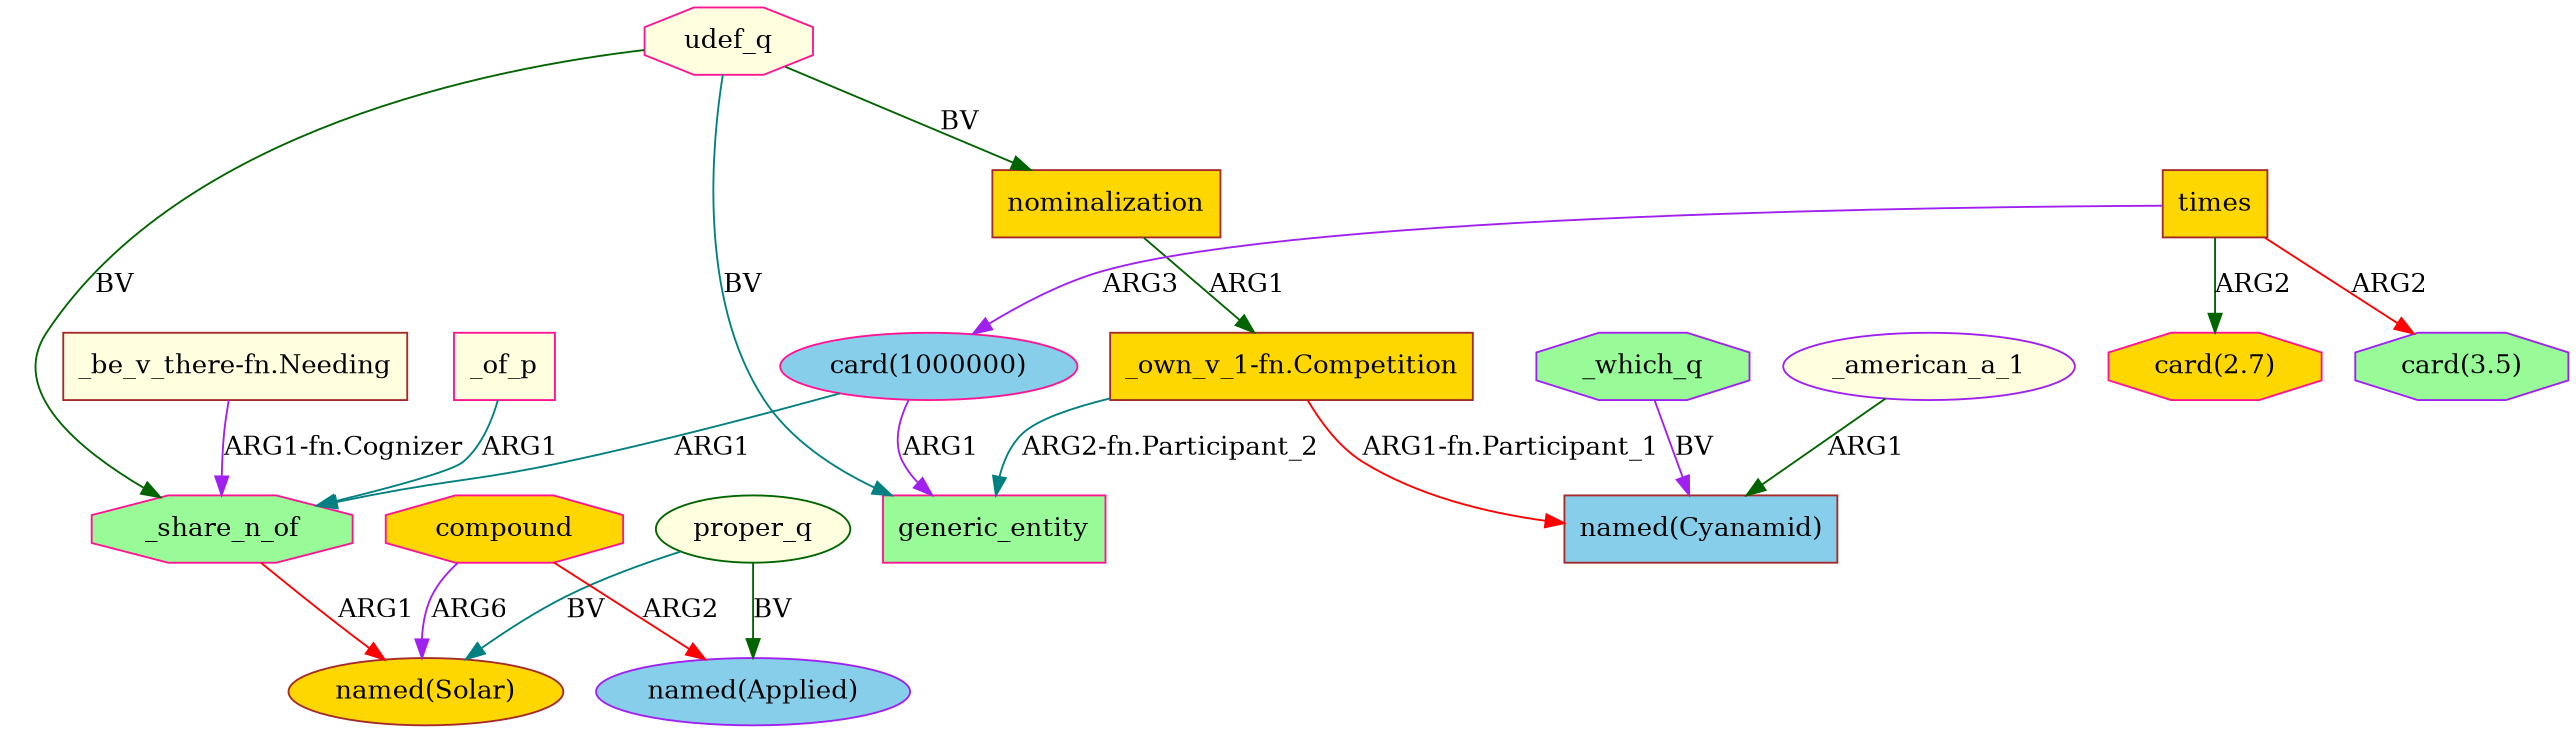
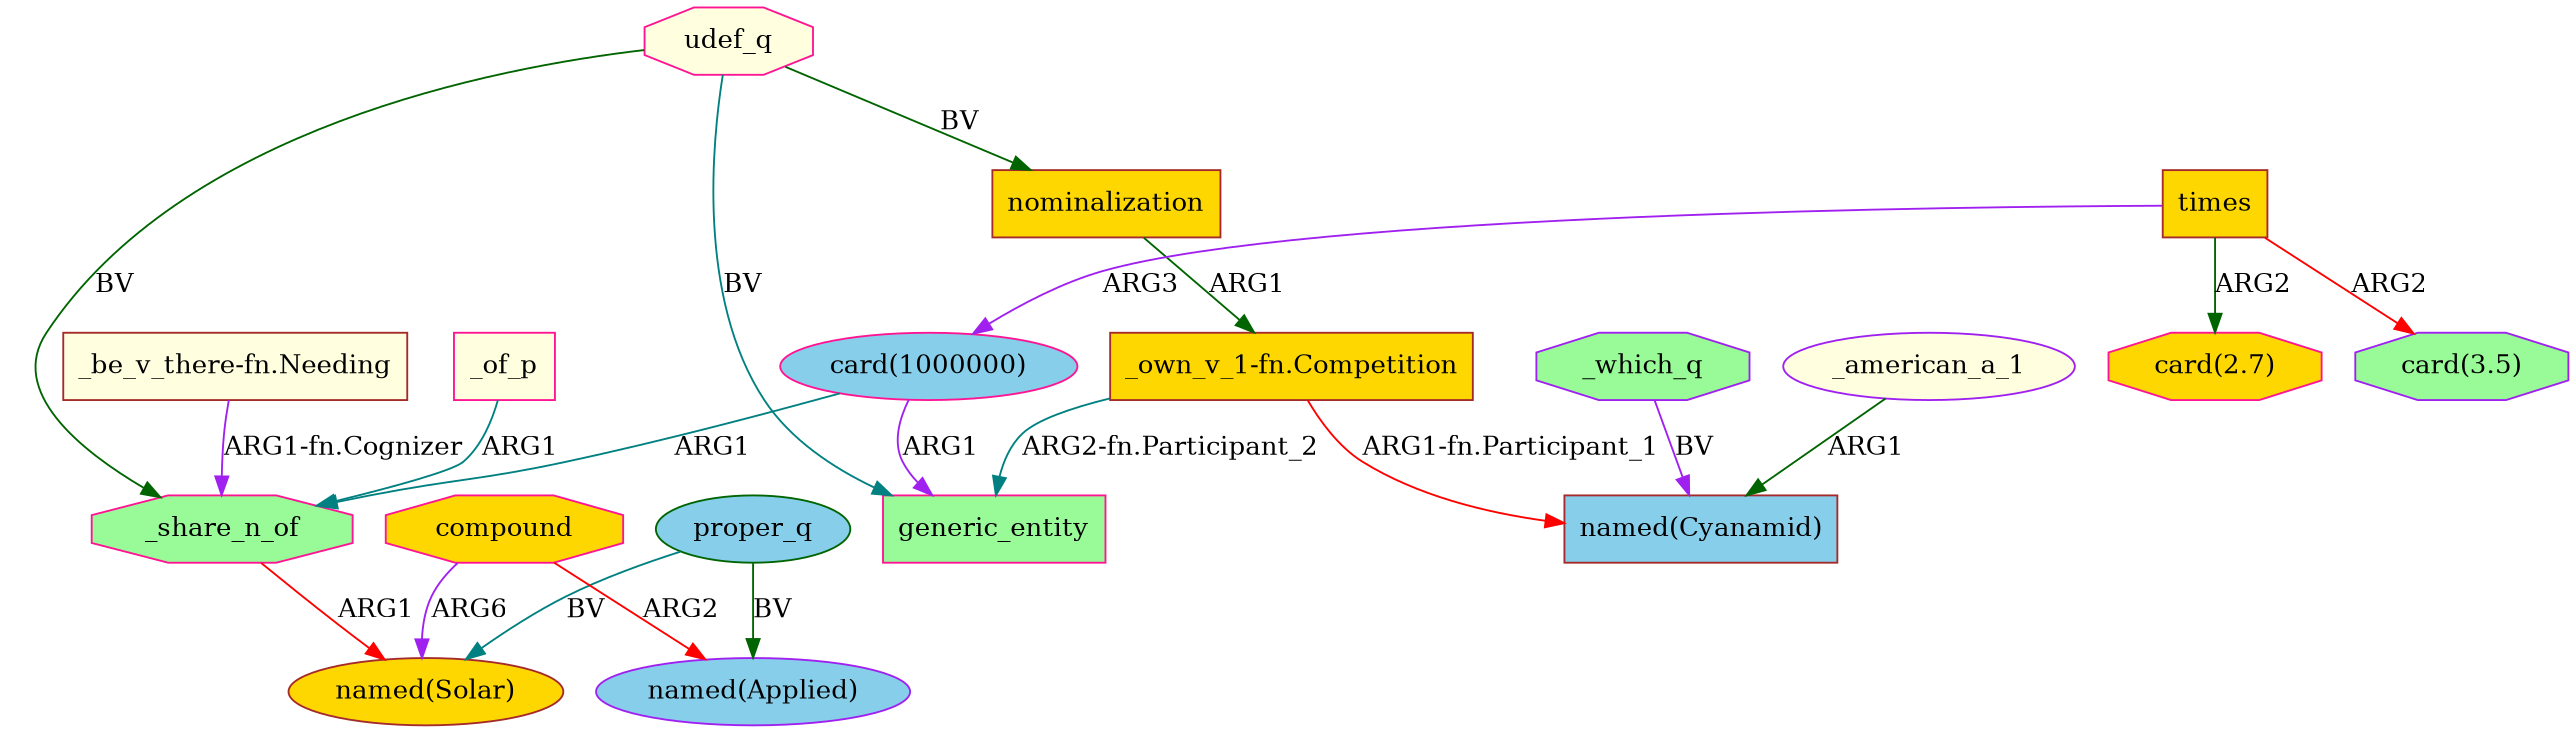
  digraph {
    node [color=deeppink fillcolor=gold shape=box style=filled]
    edge [color=darkgreen]
    _of_p [fillcolor=lightyellow]
    _share_n_of [fillcolor=palegreen shape=octagon]
    "named(Solar)" [color=brown shape=ellipse]
    nominalization [color=brown]
    "_own_v_1-fn.Competition" [color=brown]
    _which_q [color=purple fillcolor=palegreen shape=octagon]
    "named(Cyanamid)" [color=brown fillcolor=skyblue]
    times [color=brown]
    "card(2.7)" [shape=octagon]
    "card(1000000)" [fillcolor=skyblue shape=ellipse]
    "card(3.5)" [color=purple fillcolor=palegreen shape=octagon]
    generic_entity [fillcolor=palegreen]
-   proper_q [color=darkgreen fillcolor=lightyellow shape=ellipse]
+   proper_q [color=darkgreen fillcolor=skyblue shape=ellipse]
    "named(Applied)" [color=purple fillcolor=skyblue shape=ellipse]
    udef_q [fillcolor=lightyellow shape=octagon]
    compound [shape=octagon]
    _american_a_1 [color=purple fillcolor=lightyellow shape=ellipse]
    "_be_v_there-fn.Needing" [color=brown fillcolor=lightyellow]
    _of_p -> _share_n_of [color=teal label=ARG1]
    _share_n_of -> "named(Solar)" [color=red label=ARG1]
    nominalization -> "_own_v_1-fn.Competition" [label=ARG1]
    "_own_v_1-fn.Competition" -> "named(Cyanamid)" [color=red label="ARG1-fn.Participant_1"]
    "_own_v_1-fn.Competition" -> generic_entity [color=teal label="ARG2-fn.Participant_2"]
    _which_q -> "named(Cyanamid)" [color=purple label=BV]
    times -> "card(2.7)" [label=ARG2]
    times -> "card(1000000)" [color=purple label=ARG3]
    times -> "card(3.5)" [color=red label=ARG2]
    "card(1000000)" -> _share_n_of [color=teal label=ARG1]
    "card(1000000)" -> generic_entity [color=purple label=ARG1]
    proper_q -> "named(Solar)" [color=teal label=BV]
    proper_q -> "named(Applied)" [label=BV]
    udef_q -> _share_n_of [label=BV]
    udef_q -> nominalization [label=BV]
    udef_q -> generic_entity [color=teal label=BV]
    compound -> "named(Solar)" [color=purple label=ARG6]
    compound -> "named(Applied)" [color=red label=ARG2]
    _american_a_1 -> "named(Cyanamid)" [label=ARG1]
    "_be_v_there-fn.Needing" -> _share_n_of [color=purple label="ARG1-fn.Cognizer"]
  }
